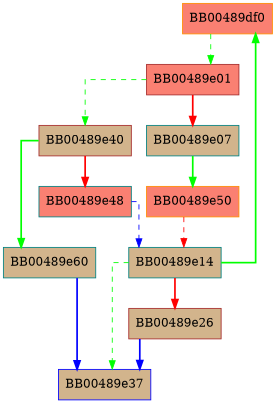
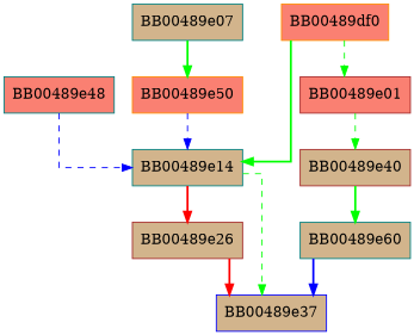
  digraph {
    splines=ortho
    node [color=teal fillcolor=tan shape=box style=filled]
    edge [color=green style=bold]
    BB00489df0 [color=darkorange fillcolor=salmon]
    BB00489e14
    BB00489e01 [color=brown fillcolor=salmon]
    BB00489e37 [color=blue]
    BB00489e26 [color=brown]
    BB00489e40 [color=brown]
    BB00489e07
    BB00489e60
    BB00489e48 [fillcolor=salmon]
    BB00489e50 [color=darkorange fillcolor=salmon]
-   BB00489e14 -> BB00489df0
+   BB00489df0 -> BB00489e14
    BB00489df0 -> BB00489e01 [style=dashed]
    BB00489e14 -> BB00489e37 [style=dashed]
    BB00489e14 -> BB00489e26 [color=red]
    BB00489e01 -> BB00489e40 [style=dashed]
-   BB00489e01 -> BB00489e07 [color=red]
-   BB00489e26 -> BB00489e37 [color=blue]
+   BB00489e26 -> BB00489e37 [color=red]
    BB00489e40 -> BB00489e60
-   BB00489e40 -> BB00489e48 [color=red]
    BB00489e07 -> BB00489e50
    BB00489e60 -> BB00489e37 [color=blue]
    BB00489e48 -> BB00489e14 [color=blue style=dashed]
-   BB00489e50 -> BB00489e14 [color=red style=dashed]
+   BB00489e50 -> BB00489e14 [color=blue style=dashed]
  }
